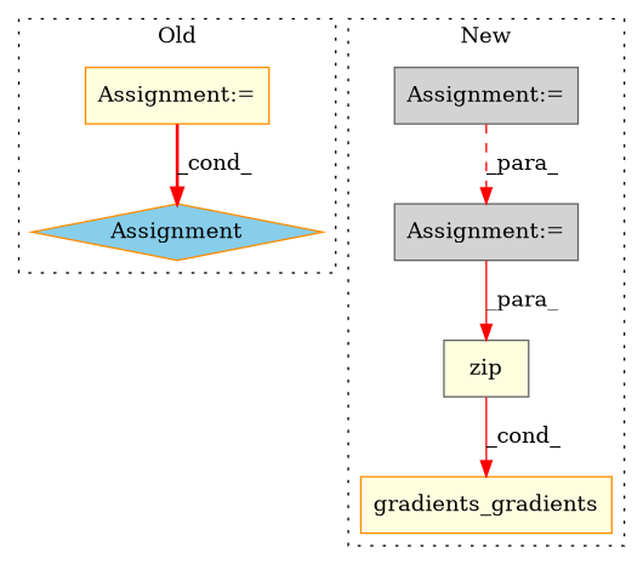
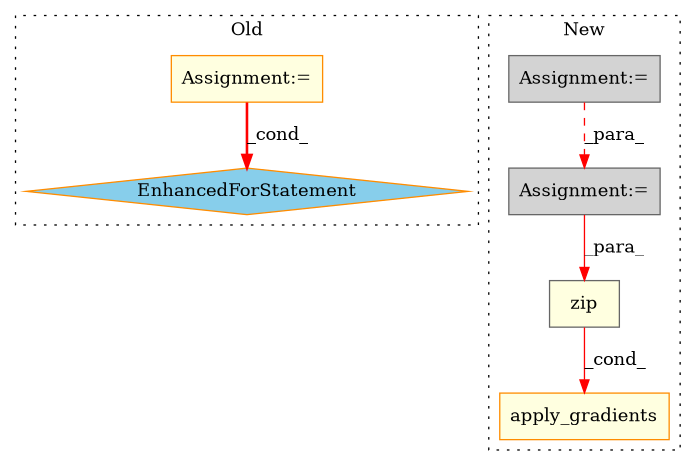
  digraph {
    node [a=7 color=darkorange fillcolor=lightyellow l="61,2" s="3770,3878" shape=box style=filled]
    edge [color=red style=solid]
-   n1 [a=70 fillcolor=skyblue label=Assignment shape=diamond]
+   n1 [a=70 fillcolor=skyblue label=EnhancedForStatement shape=diamond]
    n2 [label="Assignment:="]
-   n3 [a=32 l="16,1" label=gradients_gradients s="4072,4126"]
+   n3 [a=32 l="16,1" label=apply_gradients s="4072,4126"]
    n4 [a=32 color=gray40 l="4,1" label=zip s="3672,3700"]
    n5 [color=gray40 fillcolor=lightgrey l=1 label="Assignment:=" s=3317]
    n6 [color=gray40 fillcolor=lightgrey l=1 label="Assignment:=" s=3602]
    subgraph cluster_1 {
      label=Old
      style=dotted
      n1
      n2
    }
    subgraph cluster_2 {
      label=New
      style=dotted
      n3
      n4
      n5
      n6
    }
    n2 -> n1 [label=_cond_ style=bold]
    n4 -> n3 [label=_cond_]
    n5 -> n6 [label=_para_ style=dashed]
    n6 -> n4 [label=_para_]
  }
